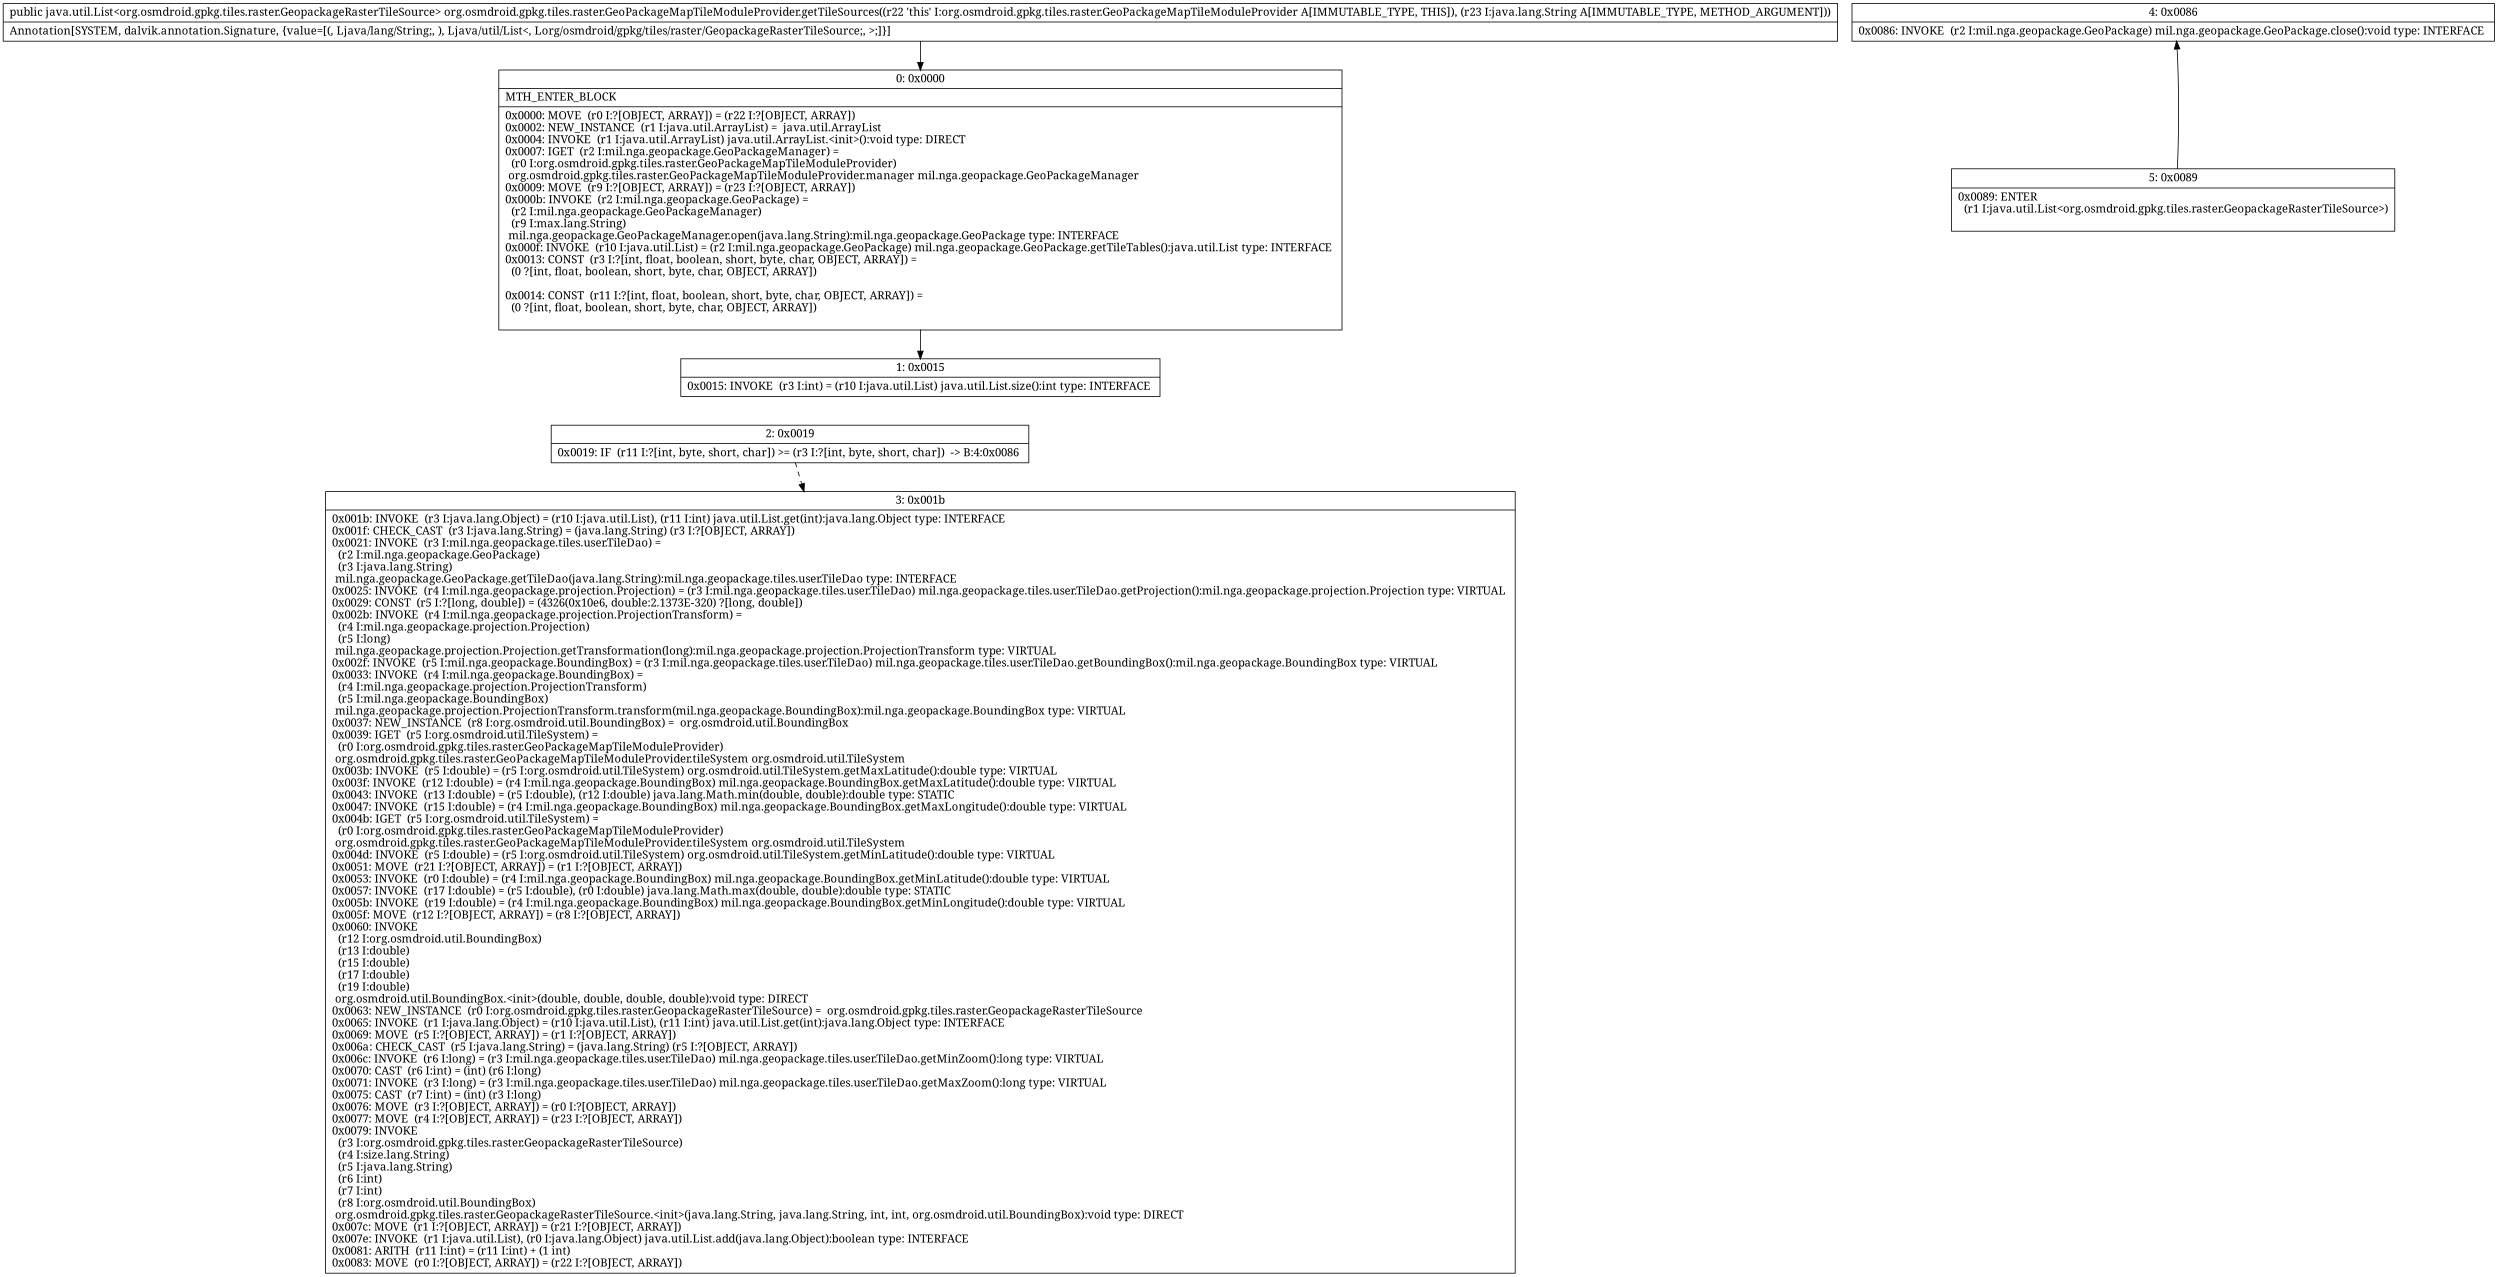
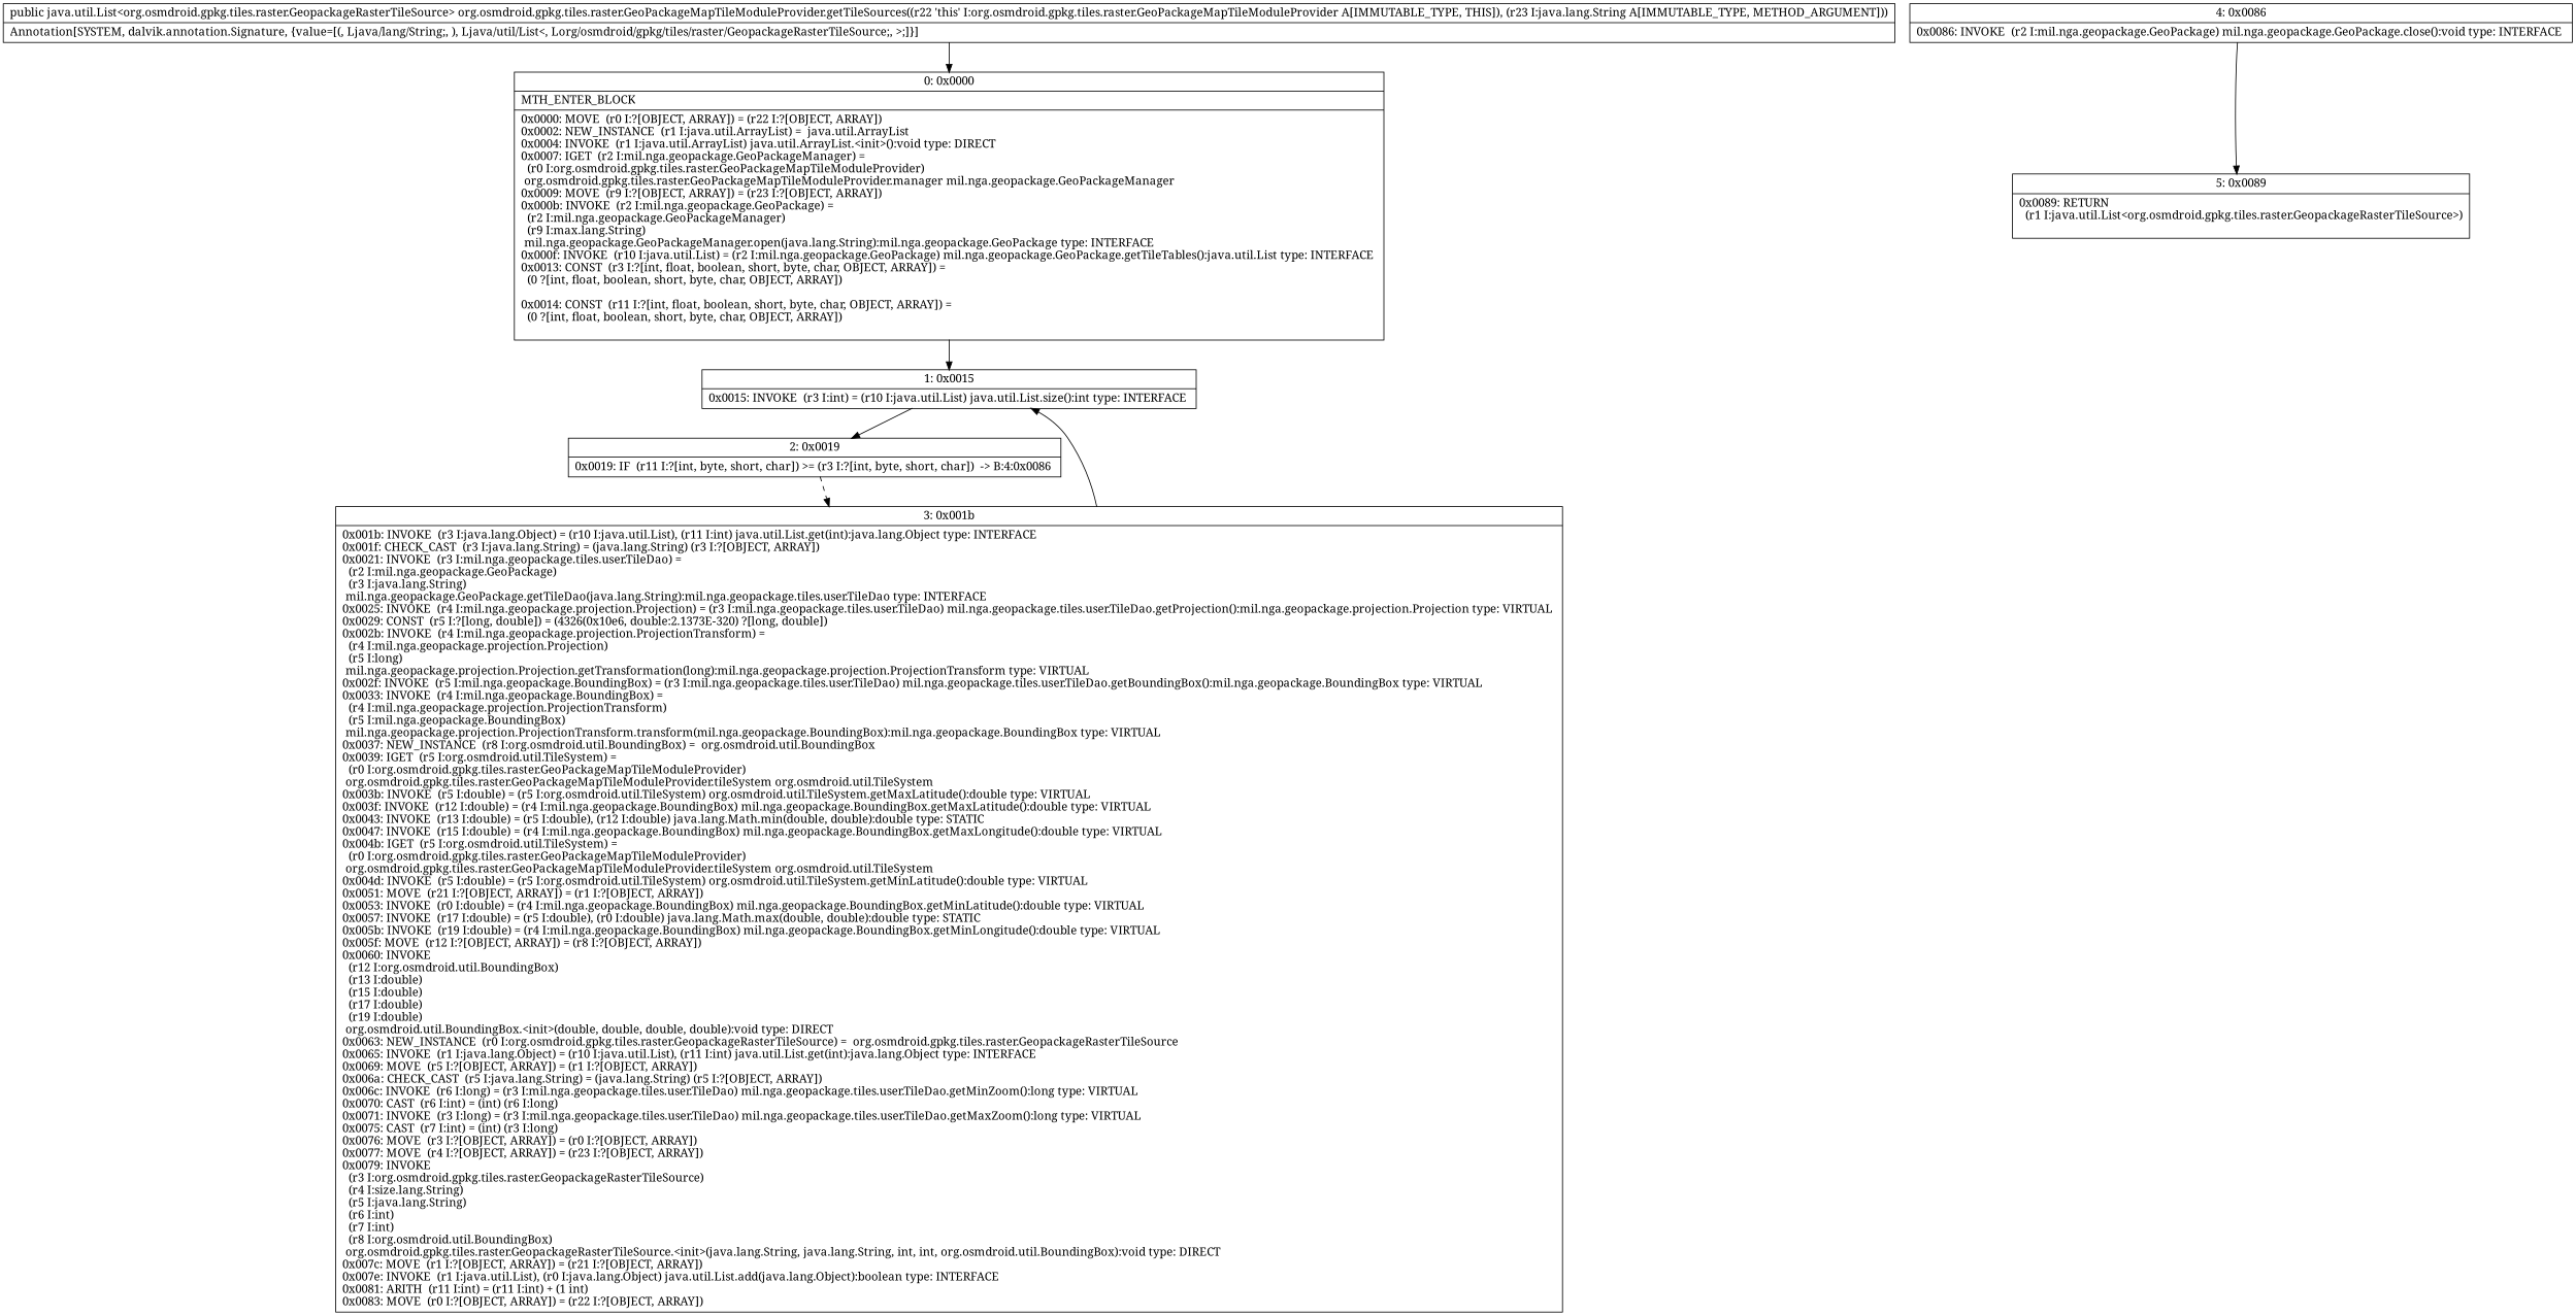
  digraph {
    fontname="Noto Serif"
    node [fontname="Noto Serif" shape=record]
    edge [fontname="Noto Serif"]
    n1 [label="{0\:\ 0x0000|MTH_ENTER_BLOCK\l|0x0000: MOVE  (r0 I:?[OBJECT, ARRAY]) = (r22 I:?[OBJECT, ARRAY]) \l0x0002: NEW_INSTANCE  (r1 I:java.util.ArrayList) =  java.util.ArrayList \l0x0004: INVOKE  (r1 I:java.util.ArrayList) java.util.ArrayList.\<init\>():void type: DIRECT \l0x0007: IGET  (r2 I:mil.nga.geopackage.GeoPackageManager) = \l  (r0 I:org.osmdroid.gpkg.tiles.raster.GeoPackageMapTileModuleProvider)\l org.osmdroid.gpkg.tiles.raster.GeoPackageMapTileModuleProvider.manager mil.nga.geopackage.GeoPackageManager \l0x0009: MOVE  (r9 I:?[OBJECT, ARRAY]) = (r23 I:?[OBJECT, ARRAY]) \l0x000b: INVOKE  (r2 I:mil.nga.geopackage.GeoPackage) = \l  (r2 I:mil.nga.geopackage.GeoPackageManager)\l  (r9 I:max.lang.String)\l mil.nga.geopackage.GeoPackageManager.open(java.lang.String):mil.nga.geopackage.GeoPackage type: INTERFACE \l0x000f: INVOKE  (r10 I:java.util.List) = (r2 I:mil.nga.geopackage.GeoPackage) mil.nga.geopackage.GeoPackage.getTileTables():java.util.List type: INTERFACE \l0x0013: CONST  (r3 I:?[int, float, boolean, short, byte, char, OBJECT, ARRAY]) = \l  (0 ?[int, float, boolean, short, byte, char, OBJECT, ARRAY])\l \l0x0014: CONST  (r11 I:?[int, float, boolean, short, byte, char, OBJECT, ARRAY]) = \l  (0 ?[int, float, boolean, short, byte, char, OBJECT, ARRAY])\l \l}"]
    n2 [label="{1\:\ 0x0015|0x0015: INVOKE  (r3 I:int) = (r10 I:java.util.List) java.util.List.size():int type: INTERFACE \l}"]
    n3 [label="{2\:\ 0x0019|0x0019: IF  (r11 I:?[int, byte, short, char]) \>= (r3 I:?[int, byte, short, char])  \-\> B:4:0x0086 \l}"]
    n4 [label="{3\:\ 0x001b|0x001b: INVOKE  (r3 I:java.lang.Object) = (r10 I:java.util.List), (r11 I:int) java.util.List.get(int):java.lang.Object type: INTERFACE \l0x001f: CHECK_CAST  (r3 I:java.lang.String) = (java.lang.String) (r3 I:?[OBJECT, ARRAY]) \l0x0021: INVOKE  (r3 I:mil.nga.geopackage.tiles.user.TileDao) = \l  (r2 I:mil.nga.geopackage.GeoPackage)\l  (r3 I:java.lang.String)\l mil.nga.geopackage.GeoPackage.getTileDao(java.lang.String):mil.nga.geopackage.tiles.user.TileDao type: INTERFACE \l0x0025: INVOKE  (r4 I:mil.nga.geopackage.projection.Projection) = (r3 I:mil.nga.geopackage.tiles.user.TileDao) mil.nga.geopackage.tiles.user.TileDao.getProjection():mil.nga.geopackage.projection.Projection type: VIRTUAL \l0x0029: CONST  (r5 I:?[long, double]) = (4326(0x10e6, double:2.1373E\-320) ?[long, double]) \l0x002b: INVOKE  (r4 I:mil.nga.geopackage.projection.ProjectionTransform) = \l  (r4 I:mil.nga.geopackage.projection.Projection)\l  (r5 I:long)\l mil.nga.geopackage.projection.Projection.getTransformation(long):mil.nga.geopackage.projection.ProjectionTransform type: VIRTUAL \l0x002f: INVOKE  (r5 I:mil.nga.geopackage.BoundingBox) = (r3 I:mil.nga.geopackage.tiles.user.TileDao) mil.nga.geopackage.tiles.user.TileDao.getBoundingBox():mil.nga.geopackage.BoundingBox type: VIRTUAL \l0x0033: INVOKE  (r4 I:mil.nga.geopackage.BoundingBox) = \l  (r4 I:mil.nga.geopackage.projection.ProjectionTransform)\l  (r5 I:mil.nga.geopackage.BoundingBox)\l mil.nga.geopackage.projection.ProjectionTransform.transform(mil.nga.geopackage.BoundingBox):mil.nga.geopackage.BoundingBox type: VIRTUAL \l0x0037: NEW_INSTANCE  (r8 I:org.osmdroid.util.BoundingBox) =  org.osmdroid.util.BoundingBox \l0x0039: IGET  (r5 I:org.osmdroid.util.TileSystem) = \l  (r0 I:org.osmdroid.gpkg.tiles.raster.GeoPackageMapTileModuleProvider)\l org.osmdroid.gpkg.tiles.raster.GeoPackageMapTileModuleProvider.tileSystem org.osmdroid.util.TileSystem \l0x003b: INVOKE  (r5 I:double) = (r5 I:org.osmdroid.util.TileSystem) org.osmdroid.util.TileSystem.getMaxLatitude():double type: VIRTUAL \l0x003f: INVOKE  (r12 I:double) = (r4 I:mil.nga.geopackage.BoundingBox) mil.nga.geopackage.BoundingBox.getMaxLatitude():double type: VIRTUAL \l0x0043: INVOKE  (r13 I:double) = (r5 I:double), (r12 I:double) java.lang.Math.min(double, double):double type: STATIC \l0x0047: INVOKE  (r15 I:double) = (r4 I:mil.nga.geopackage.BoundingBox) mil.nga.geopackage.BoundingBox.getMaxLongitude():double type: VIRTUAL \l0x004b: IGET  (r5 I:org.osmdroid.util.TileSystem) = \l  (r0 I:org.osmdroid.gpkg.tiles.raster.GeoPackageMapTileModuleProvider)\l org.osmdroid.gpkg.tiles.raster.GeoPackageMapTileModuleProvider.tileSystem org.osmdroid.util.TileSystem \l0x004d: INVOKE  (r5 I:double) = (r5 I:org.osmdroid.util.TileSystem) org.osmdroid.util.TileSystem.getMinLatitude():double type: VIRTUAL \l0x0051: MOVE  (r21 I:?[OBJECT, ARRAY]) = (r1 I:?[OBJECT, ARRAY]) \l0x0053: INVOKE  (r0 I:double) = (r4 I:mil.nga.geopackage.BoundingBox) mil.nga.geopackage.BoundingBox.getMinLatitude():double type: VIRTUAL \l0x0057: INVOKE  (r17 I:double) = (r5 I:double), (r0 I:double) java.lang.Math.max(double, double):double type: STATIC \l0x005b: INVOKE  (r19 I:double) = (r4 I:mil.nga.geopackage.BoundingBox) mil.nga.geopackage.BoundingBox.getMinLongitude():double type: VIRTUAL \l0x005f: MOVE  (r12 I:?[OBJECT, ARRAY]) = (r8 I:?[OBJECT, ARRAY]) \l0x0060: INVOKE  \l  (r12 I:org.osmdroid.util.BoundingBox)\l  (r13 I:double)\l  (r15 I:double)\l  (r17 I:double)\l  (r19 I:double)\l org.osmdroid.util.BoundingBox.\<init\>(double, double, double, double):void type: DIRECT \l0x0063: NEW_INSTANCE  (r0 I:org.osmdroid.gpkg.tiles.raster.GeopackageRasterTileSource) =  org.osmdroid.gpkg.tiles.raster.GeopackageRasterTileSource \l0x0065: INVOKE  (r1 I:java.lang.Object) = (r10 I:java.util.List), (r11 I:int) java.util.List.get(int):java.lang.Object type: INTERFACE \l0x0069: MOVE  (r5 I:?[OBJECT, ARRAY]) = (r1 I:?[OBJECT, ARRAY]) \l0x006a: CHECK_CAST  (r5 I:java.lang.String) = (java.lang.String) (r5 I:?[OBJECT, ARRAY]) \l0x006c: INVOKE  (r6 I:long) = (r3 I:mil.nga.geopackage.tiles.user.TileDao) mil.nga.geopackage.tiles.user.TileDao.getMinZoom():long type: VIRTUAL \l0x0070: CAST  (r6 I:int) = (int) (r6 I:long) \l0x0071: INVOKE  (r3 I:long) = (r3 I:mil.nga.geopackage.tiles.user.TileDao) mil.nga.geopackage.tiles.user.TileDao.getMaxZoom():long type: VIRTUAL \l0x0075: CAST  (r7 I:int) = (int) (r3 I:long) \l0x0076: MOVE  (r3 I:?[OBJECT, ARRAY]) = (r0 I:?[OBJECT, ARRAY]) \l0x0077: MOVE  (r4 I:?[OBJECT, ARRAY]) = (r23 I:?[OBJECT, ARRAY]) \l0x0079: INVOKE  \l  (r3 I:org.osmdroid.gpkg.tiles.raster.GeopackageRasterTileSource)\l  (r4 I:size.lang.String)\l  (r5 I:java.lang.String)\l  (r6 I:int)\l  (r7 I:int)\l  (r8 I:org.osmdroid.util.BoundingBox)\l org.osmdroid.gpkg.tiles.raster.GeopackageRasterTileSource.\<init\>(java.lang.String, java.lang.String, int, int, org.osmdroid.util.BoundingBox):void type: DIRECT \l0x007c: MOVE  (r1 I:?[OBJECT, ARRAY]) = (r21 I:?[OBJECT, ARRAY]) \l0x007e: INVOKE  (r1 I:java.util.List), (r0 I:java.lang.Object) java.util.List.add(java.lang.Object):boolean type: INTERFACE \l0x0081: ARITH  (r11 I:int) = (r11 I:int) + (1 int) \l0x0083: MOVE  (r0 I:?[OBJECT, ARRAY]) = (r22 I:?[OBJECT, ARRAY]) \l}"]
    n5 [label="{4\:\ 0x0086|0x0086: INVOKE  (r2 I:mil.nga.geopackage.GeoPackage) mil.nga.geopackage.GeoPackage.close():void type: INTERFACE \l}"]
-   n6 [label="{5\:\ 0x0089|0x0089: ENTER  \l  (r1 I:java.util.List\<org.osmdroid.gpkg.tiles.raster.GeopackageRasterTileSource\>)\l \l}"]
+   n6 [label="{5\:\ 0x0089|0x0089: RETURN  \l  (r1 I:java.util.List\<org.osmdroid.gpkg.tiles.raster.GeopackageRasterTileSource\>)\l \l}"]
    n7 [label="{public java.util.List\<org.osmdroid.gpkg.tiles.raster.GeopackageRasterTileSource\> org.osmdroid.gpkg.tiles.raster.GeoPackageMapTileModuleProvider.getTileSources((r22 'this' I:org.osmdroid.gpkg.tiles.raster.GeoPackageMapTileModuleProvider A[IMMUTABLE_TYPE, THIS]), (r23 I:java.lang.String A[IMMUTABLE_TYPE, METHOD_ARGUMENT]))  | Annotation[SYSTEM, dalvik.annotation.Signature, \{value=[(, Ljava\/lang\/String;, ), Ljava\/util\/List\<, Lorg\/osmdroid\/gpkg\/tiles\/raster\/GeopackageRasterTileSource;, \>;]\}]\l}"]
    n1 -> n2
+   n2 -> n3
    n3 -> n4 [style=dashed]
-   n6 -> n5
+   n4 -> n2
+   n5 -> n6
    n7 -> n1
  }
